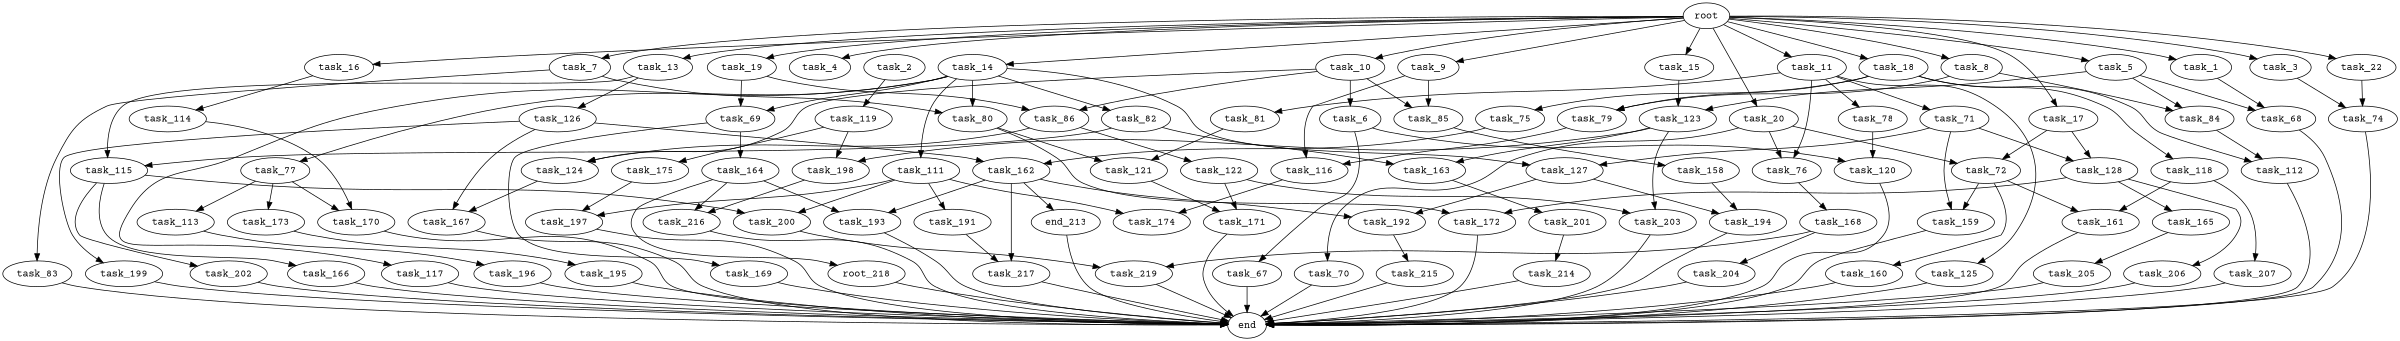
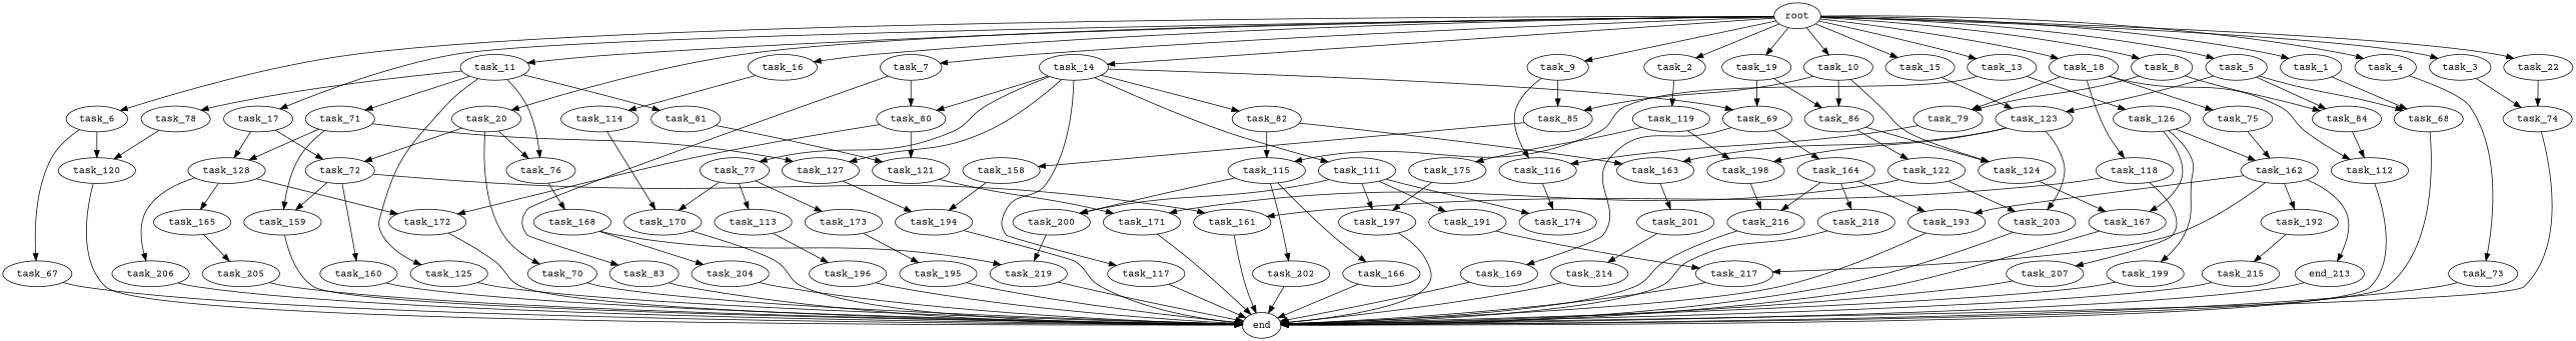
  digraph {
    fontname="Courier Prime"
    node [fontname="Courier Prime"]
    edge [fontname="Courier Prime"]
    task_11
    task_81
    task_125
    task_78
    task_71
    task_76
    task_121
    end
    task_120
    task_128
    task_127
    task_159
    task_168
    task_175
    task_197
    task_171
    task_195
    task_17
    task_72
    task_206
    task_172
    task_165
    task_161
    task_160
    task_219
    task_217
    task_126
    task_199
    task_167
    task_162
    task_192
    task_193
    n33 [label=end_213]
    task_69
    task_164
    task_169
    task_216
-   task_218 [label=root_218]
+   task_218
+   task_73
    task_200
    task_67
    task_113
    task_196
    task_7
    task_83
    task_80
    task_79
    task_116
    task_174
    task_214
    task_205
    task_115
    task_202
    task_166
    task_75
    task_215
    task_203
    task_119
    task_198
    task_112
    task_20
    task_70
    task_14
    task_117
    task_111
    task_82
    task_77
    task_191
    task_194
    task_163
    task_170
    task_173
    task_207
    task_158
    task_9
    task_85
    root
    task_4
    task_19
    task_13
    task_5
    task_6
    task_16
    task_3
    task_15
    task_10
    task_1
    task_2
    n89 [label=task_22]
    task_8
    task_18
    task_86
    task_84
    task_68
    task_123
    task_114
    task_74
    task_124
    task_118
    task_122
    task_204
    task_201
    task_11 -> task_81
    task_11 -> task_125
    task_11 -> task_78
    task_11 -> task_71
    task_11 -> task_76
    task_81 -> task_121
    task_125 -> end
    task_78 -> task_120
    task_71 -> task_128
    task_71 -> task_127
    task_71 -> task_159
    task_76 -> task_168
    task_121 -> task_171
    task_120 -> end
    task_128 -> task_206
    task_128 -> task_172
    task_128 -> task_165
-   task_127 -> task_192
    task_127 -> task_194
    task_159 -> end
    task_168 -> task_219
    task_168 -> task_204
    task_175 -> task_197
    task_197 -> end
    task_171 -> end
    task_195 -> end
    task_17 -> task_128
    task_17 -> task_72
    task_72 -> task_159
    task_72 -> task_161
    task_72 -> task_160
    task_206 -> end
    task_172 -> end
    task_165 -> task_205
    task_161 -> end
    task_160 -> end
    task_219 -> end
    task_217 -> end
    task_126 -> task_199
    task_126 -> task_167
    task_126 -> task_162
    task_199 -> end
    task_167 -> end
    task_162 -> task_217
    task_162 -> task_192
    task_162 -> task_193
    task_162 -> n33
    task_192 -> task_215
    task_193 -> end
    n33 -> end
    task_69 -> task_164
    task_69 -> task_169
    task_164 -> task_193
    task_164 -> task_216
    task_164 -> task_218
    task_169 -> end
    task_216 -> end
    task_218 -> end
+   task_73 -> end
    task_200 -> task_219
    task_67 -> end
    task_113 -> task_196
    task_196 -> end
    task_7 -> task_83
    task_7 -> task_80
    task_83 -> end
    task_80 -> task_121
    task_80 -> task_172
    task_79 -> task_116
    task_116 -> task_174
    task_214 -> end
    task_205 -> end
    task_115 -> task_200
    task_115 -> task_202
    task_115 -> task_166
    task_202 -> end
    task_166 -> end
    task_75 -> task_162
    task_215 -> end
    task_203 -> end
    task_119 -> task_175
    task_119 -> task_198
    task_198 -> task_216
    task_112 -> end
    task_20 -> task_76
    task_20 -> task_72
    task_20 -> task_70
    task_70 -> end
    task_14 -> task_127
    task_14 -> task_69
    task_14 -> task_80
    task_14 -> task_117
    task_14 -> task_111
    task_14 -> task_82
    task_14 -> task_77
    task_117 -> end
    task_111 -> task_197
    task_111 -> task_200
    task_111 -> task_174
    task_111 -> task_191
    task_82 -> task_115
    task_82 -> task_163
    task_77 -> task_113
    task_77 -> task_170
    task_77 -> task_173
    task_191 -> task_217
    task_194 -> end
    task_163 -> task_201
    task_170 -> end
    task_173 -> task_195
    task_207 -> end
    task_158 -> task_194
    task_9 -> task_116
    task_9 -> task_85
    task_85 -> task_158
    root -> task_11
    root -> task_17
    root -> task_7
    root -> task_20
    root -> task_14
    root -> task_9
    root -> task_4
    root -> task_19
    root -> task_13
    root -> task_5
-   task_10 -> task_6
+   root -> task_6
    root -> task_16
    root -> task_3
    root -> task_15
    root -> task_10
    root -> task_1
+   root -> task_2
    root -> n89
    root -> task_8
    root -> task_18
+   task_4 -> task_73
    task_19 -> task_69
    task_19 -> task_86
    task_13 -> task_126
    task_13 -> task_115
    task_5 -> task_84
    task_5 -> task_68
    task_5 -> task_123
    task_6 -> task_120
    task_6 -> task_67
    task_16 -> task_114
    task_3 -> task_74
    task_15 -> task_123
    task_10 -> task_85
    task_10 -> task_86
    task_10 -> task_124
    task_1 -> task_68
    task_2 -> task_119
    n89 -> task_74
    task_8 -> task_79
    task_8 -> task_84
    task_18 -> task_79
    task_18 -> task_75
    task_18 -> task_112
    task_18 -> task_118
    task_86 -> task_124
    task_86 -> task_122
    task_84 -> task_112
    task_68 -> end
    task_123 -> task_203
    task_123 -> task_198
    task_123 -> task_163
    task_114 -> task_170
    task_74 -> end
    task_124 -> task_167
    task_118 -> task_161
    task_118 -> task_207
    task_122 -> task_171
    task_122 -> task_203
    task_204 -> end
    task_201 -> task_214
  }
